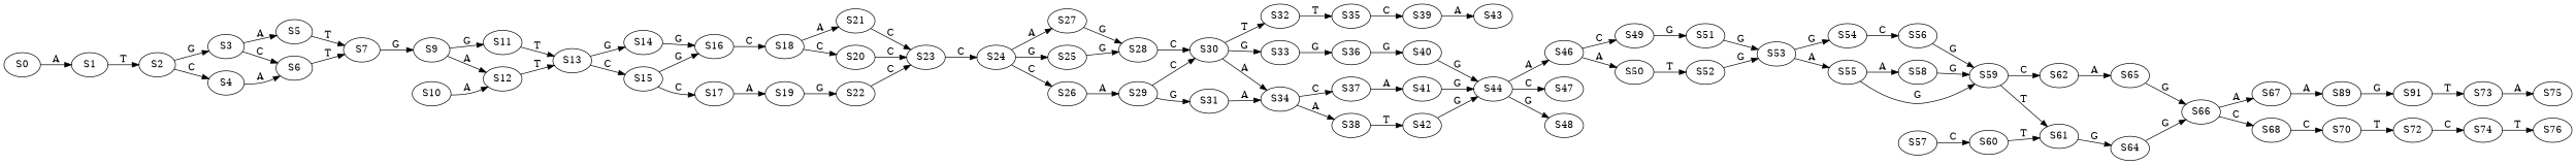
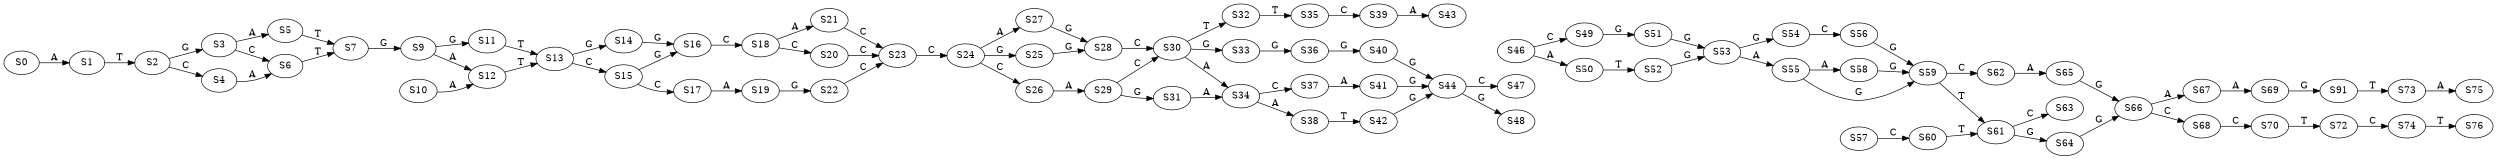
  strict digraph {
    rankdir=LR
    S0
    S1
    S2
    S3
    S4
    S5
    S6
    S7
    S9
    S11
    S12
    S10
    S13
    S14
    S15
    S16
    S17
    S18
    S19
    S20
    S21
    S22
    S23
    S24
    S25
    S26
    S27
    S28
    S29
    S30
    S31
    S32
    S33
    S34
    S35
    S36
    S37
    S38
    S39
    S40
    S41
    S42
    S43
    S44
    S46
    S47
    S48
    S49
    S50
    S51
    S52
    S53
    S54
    S55
    S56
    S58
    S59
    S57
    S60
    S61
    S62
+   S63
    S64
    S65
    S66
    S67
    S68
-   S69 [label=S89]
+   S69
    S70
    n70 [label=S91]
    S72
    S73
    S74
    S75
    S76
    S0 -> S1 [label=A]
    S1 -> S2 [label=T]
    S2 -> S3 [label=G]
    S2 -> S4 [label=C]
    S3 -> S5 [label=A]
    S3 -> S6 [label=C]
    S4 -> S6 [label=A]
    S5 -> S7 [label=T]
    S6 -> S7 [label=T]
    S7 -> S9 [label=G]
    S9 -> S11 [label=G]
    S9 -> S12 [label=A]
    S11 -> S13 [label=T]
    S12 -> S13 [label=T]
    S10 -> S12 [label=A]
    S13 -> S14 [label=G]
    S13 -> S15 [label=C]
    S14 -> S16 [label=G]
    S15 -> S16 [label=G]
    S15 -> S17 [label=C]
    S16 -> S18 [label=C]
    S17 -> S19 [label=A]
    S18 -> S20 [label=C]
    S18 -> S21 [label=A]
    S19 -> S22 [label=G]
    S20 -> S23 [label=C]
    S21 -> S23 [label=C]
    S22 -> S23 [label=C]
    S23 -> S24 [label=C]
    S24 -> S25 [label=G]
    S24 -> S26 [label=C]
    S24 -> S27 [label=A]
    S25 -> S28 [label=G]
    S26 -> S29 [label=A]
    S27 -> S28 [label=G]
    S28 -> S30 [label=C]
    S29 -> S30 [label=C]
    S29 -> S31 [label=G]
    S30 -> S32 [label=T]
    S30 -> S33 [label=G]
    S30 -> S34 [label=A]
    S31 -> S34 [label=A]
    S32 -> S35 [label=T]
    S33 -> S36 [label=G]
    S34 -> S37 [label=C]
    S34 -> S38 [label=A]
    S35 -> S39 [label=C]
    S36 -> S40 [label=G]
    S37 -> S41 [label=A]
    S38 -> S42 [label=T]
    S39 -> S43 [label=A]
    S40 -> S44 [label=G]
    S41 -> S44 [label=G]
    S42 -> S44 [label=G]
-   S44 -> S46 [label=A]
    S44 -> S47 [label=C]
    S44 -> S48 [label=G]
    S46 -> S49 [label=C]
    S46 -> S50 [label=A]
    S49 -> S51 [label=G]
    S50 -> S52 [label=T]
    S51 -> S53 [label=G]
    S52 -> S53 [label=G]
    S53 -> S54 [label=G]
    S53 -> S55 [label=A]
    S54 -> S56 [label=C]
    S55 -> S58 [label=A]
    S55 -> S59 [label=G]
    S56 -> S59 [label=G]
    S58 -> S59 [label=G]
    S59 -> S61 [label=T]
    S59 -> S62 [label=C]
    S57 -> S60 [label=C]
    S60 -> S61 [label=T]
+   S61 -> S63 [label=C]
    S61 -> S64 [label=G]
    S62 -> S65 [label=A]
    S64 -> S66 [label=G]
    S65 -> S66 [label=G]
    S66 -> S67 [label=A]
    S66 -> S68 [label=C]
    S67 -> S69 [label=A]
    S68 -> S70 [label=C]
    S69 -> n70 [label=G]
    S70 -> S72 [label=T]
    n70 -> S73 [label=T]
    S72 -> S74 [label=C]
    S73 -> S75 [label=A]
    S74 -> S76 [label=T]
  }
